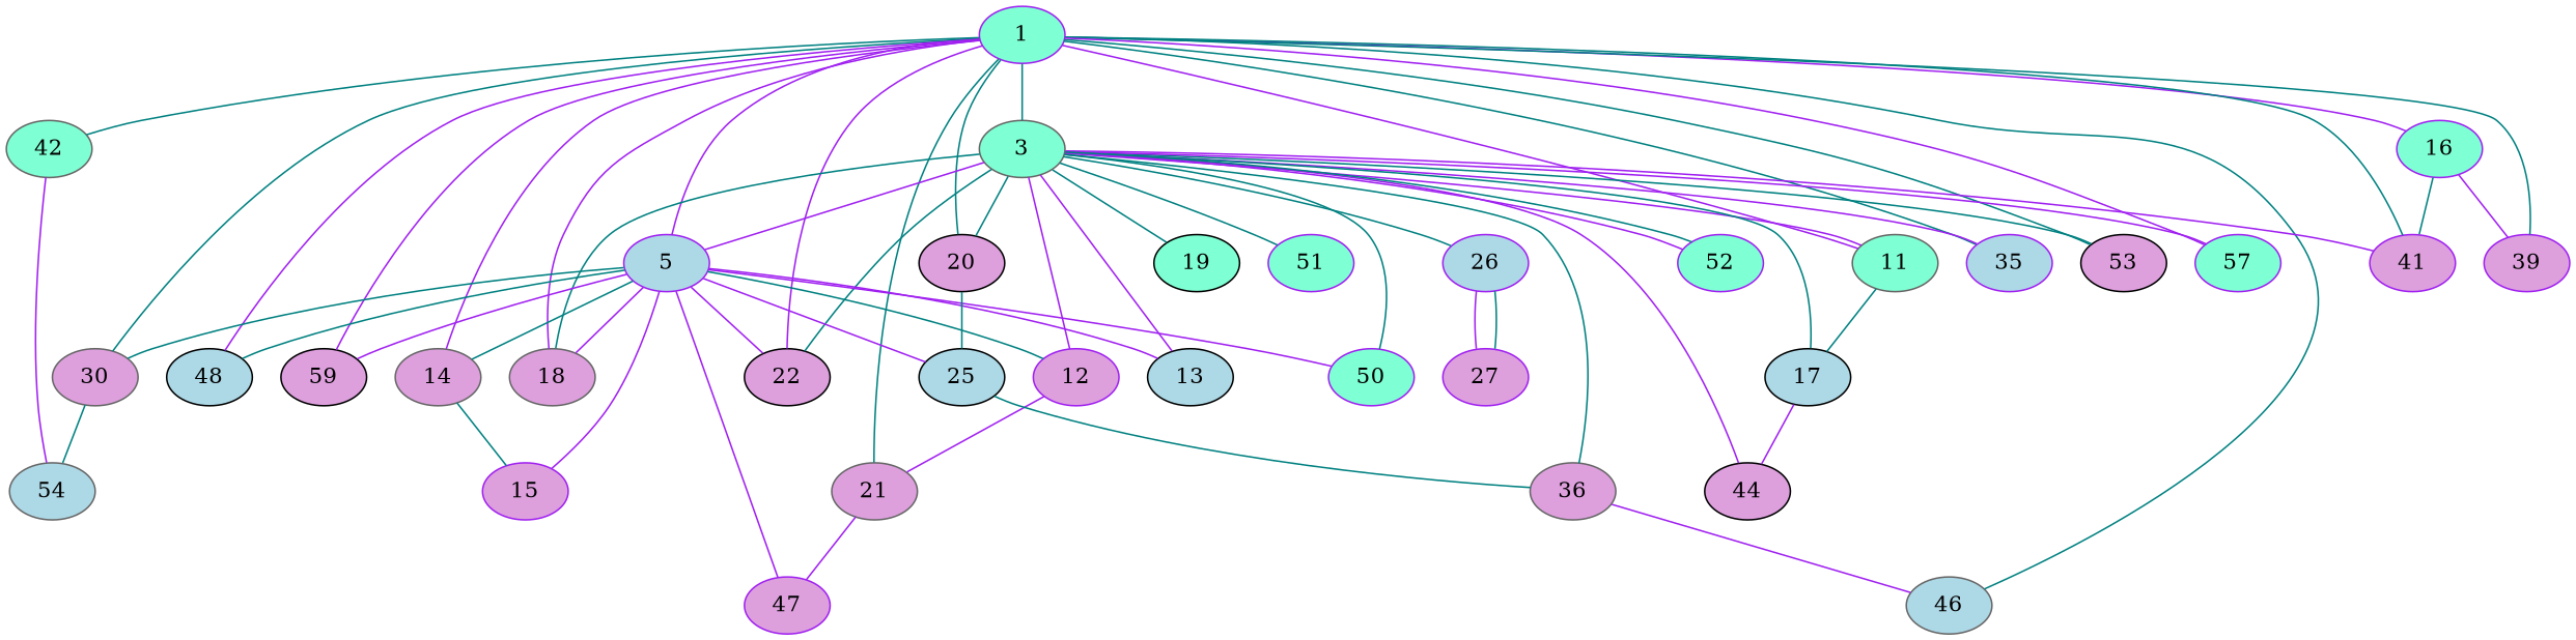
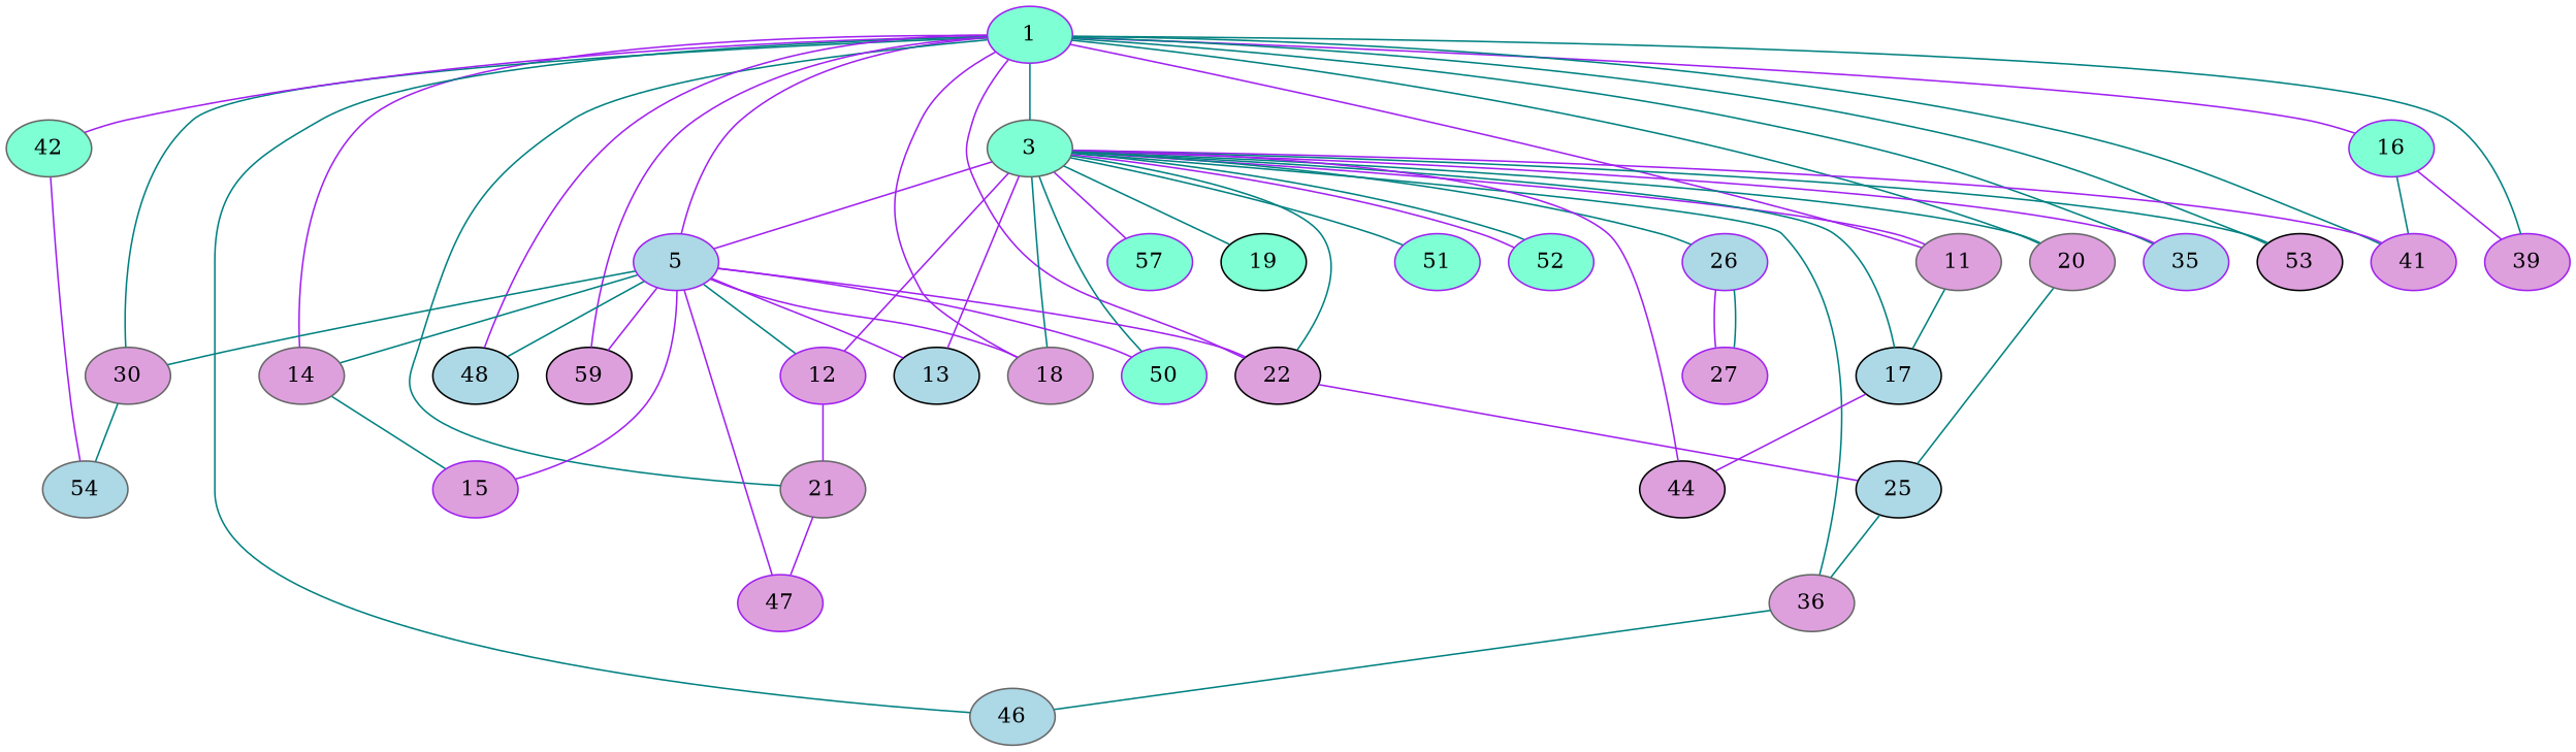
  graph {
    node [color=purple fillcolor=plum style=filled]
    edge [color=purple]
    1 [fillcolor=aquamarine super="+2"]
    3 [color=gray40 fillcolor=aquamarine super="+38+32+45+61+6+7"]
    5 [fillcolor=lightblue super="+24+28+10"]
-   11 [color=gray40 fillcolor=aquamarine]
+   11 [color=gray40]
    14 [color=gray40]
    16 [fillcolor=aquamarine]
    18 [color=gray40 super="+34+62"]
-   20 [color=black]
+   20 [color=gray40]
    21 [color=gray40]
    22 [color=black super="+29+37"]
    30 [color=gray40]
    35 [fillcolor=lightblue]
    39
    41 [super="+55"]
    42 [color=gray40 fillcolor=aquamarine]
    46 [color=gray40 fillcolor=lightblue]
    48 [color=black fillcolor=lightblue]
    53 [color=black]
    57 [fillcolor=aquamarine]
    59 [color=black]
    12
    13 [color=black fillcolor=lightblue]
    17 [color=black fillcolor=lightblue]
    19 [color=black fillcolor=aquamarine]
    26 [fillcolor=lightblue]
    36 [color=gray40 super="+43"]
    44 [color=black]
    50 [fillcolor=aquamarine]
    51 [fillcolor=aquamarine]
    52 [fillcolor=aquamarine]
    15
    25 [color=black fillcolor=lightblue]
    47
    54 [color=gray40 fillcolor=lightblue]
    27
    1 -- 3 [color=teal weight=21]
    1 -- 5 [weight=11]
    1 -- 11 [weight=2]
    1 -- 14
    1 -- 16 [weight=2]
    1 -- 18
    1 -- 20 [color=teal]
    1 -- 21 [color=teal]
    1 -- 22 [weight=2]
    1 -- 30 [color=teal]
    1 -- 35 [color=teal]
    1 -- 39 [color=teal]
    1 -- 41 [color=teal]
-   1 -- 42 [color=teal]
+   1 -- 42
    1 -- 46 [color=teal]
    1 -- 48
    1 -- 53 [color=teal]
-   1 -- 57
    1 -- 59
    3 -- 5 [weight=12]
    3 -- 11
    3 -- 18 [color=teal]
    3 -- 20 [color=teal]
    3 -- 22 [color=teal]
    3 -- 35
    3 -- 41 [weight=2]
    3 -- 53 [color=teal]
    3 -- 57
    3 -- 12 [weight=2]
    3 -- 13
    3 -- 17 [color=teal]
    3 -- 19 [color=teal weight=3]
    3 -- 26 [color=teal weight=2]
    3 -- 36 [color=teal]
    3 -- 44
    3 -- 50 [color=teal weight=2]
    3 -- 51 [color=teal weight=2]
    3 -- 52
    3 -- 52 [color=teal]
    5 -- 14 [color=teal]
    5 -- 18 [weight=2]
    5 -- 22
    5 -- 30 [color=teal]
    5 -- 48 [color=teal]
    5 -- 59
    5 -- 12 [color=teal]
    5 -- 13
    5 -- 50
    5 -- 15
-   5 -- 25
+   22 -- 25
    5 -- 47
    11 -- 17 [color=teal]
    14 -- 15 [color=teal]
    16 -- 39
    16 -- 41 [color=teal]
    20 -- 25 [color=teal]
    21 -- 47
    30 -- 54 [color=teal]
    42 -- 54
    12 -- 21
    17 -- 44
    26 -- 27
    26 -- 27 [color=teal]
-   36 -- 46
+   36 -- 46 [color=teal]
    25 -- 36 [color=teal]
  }
